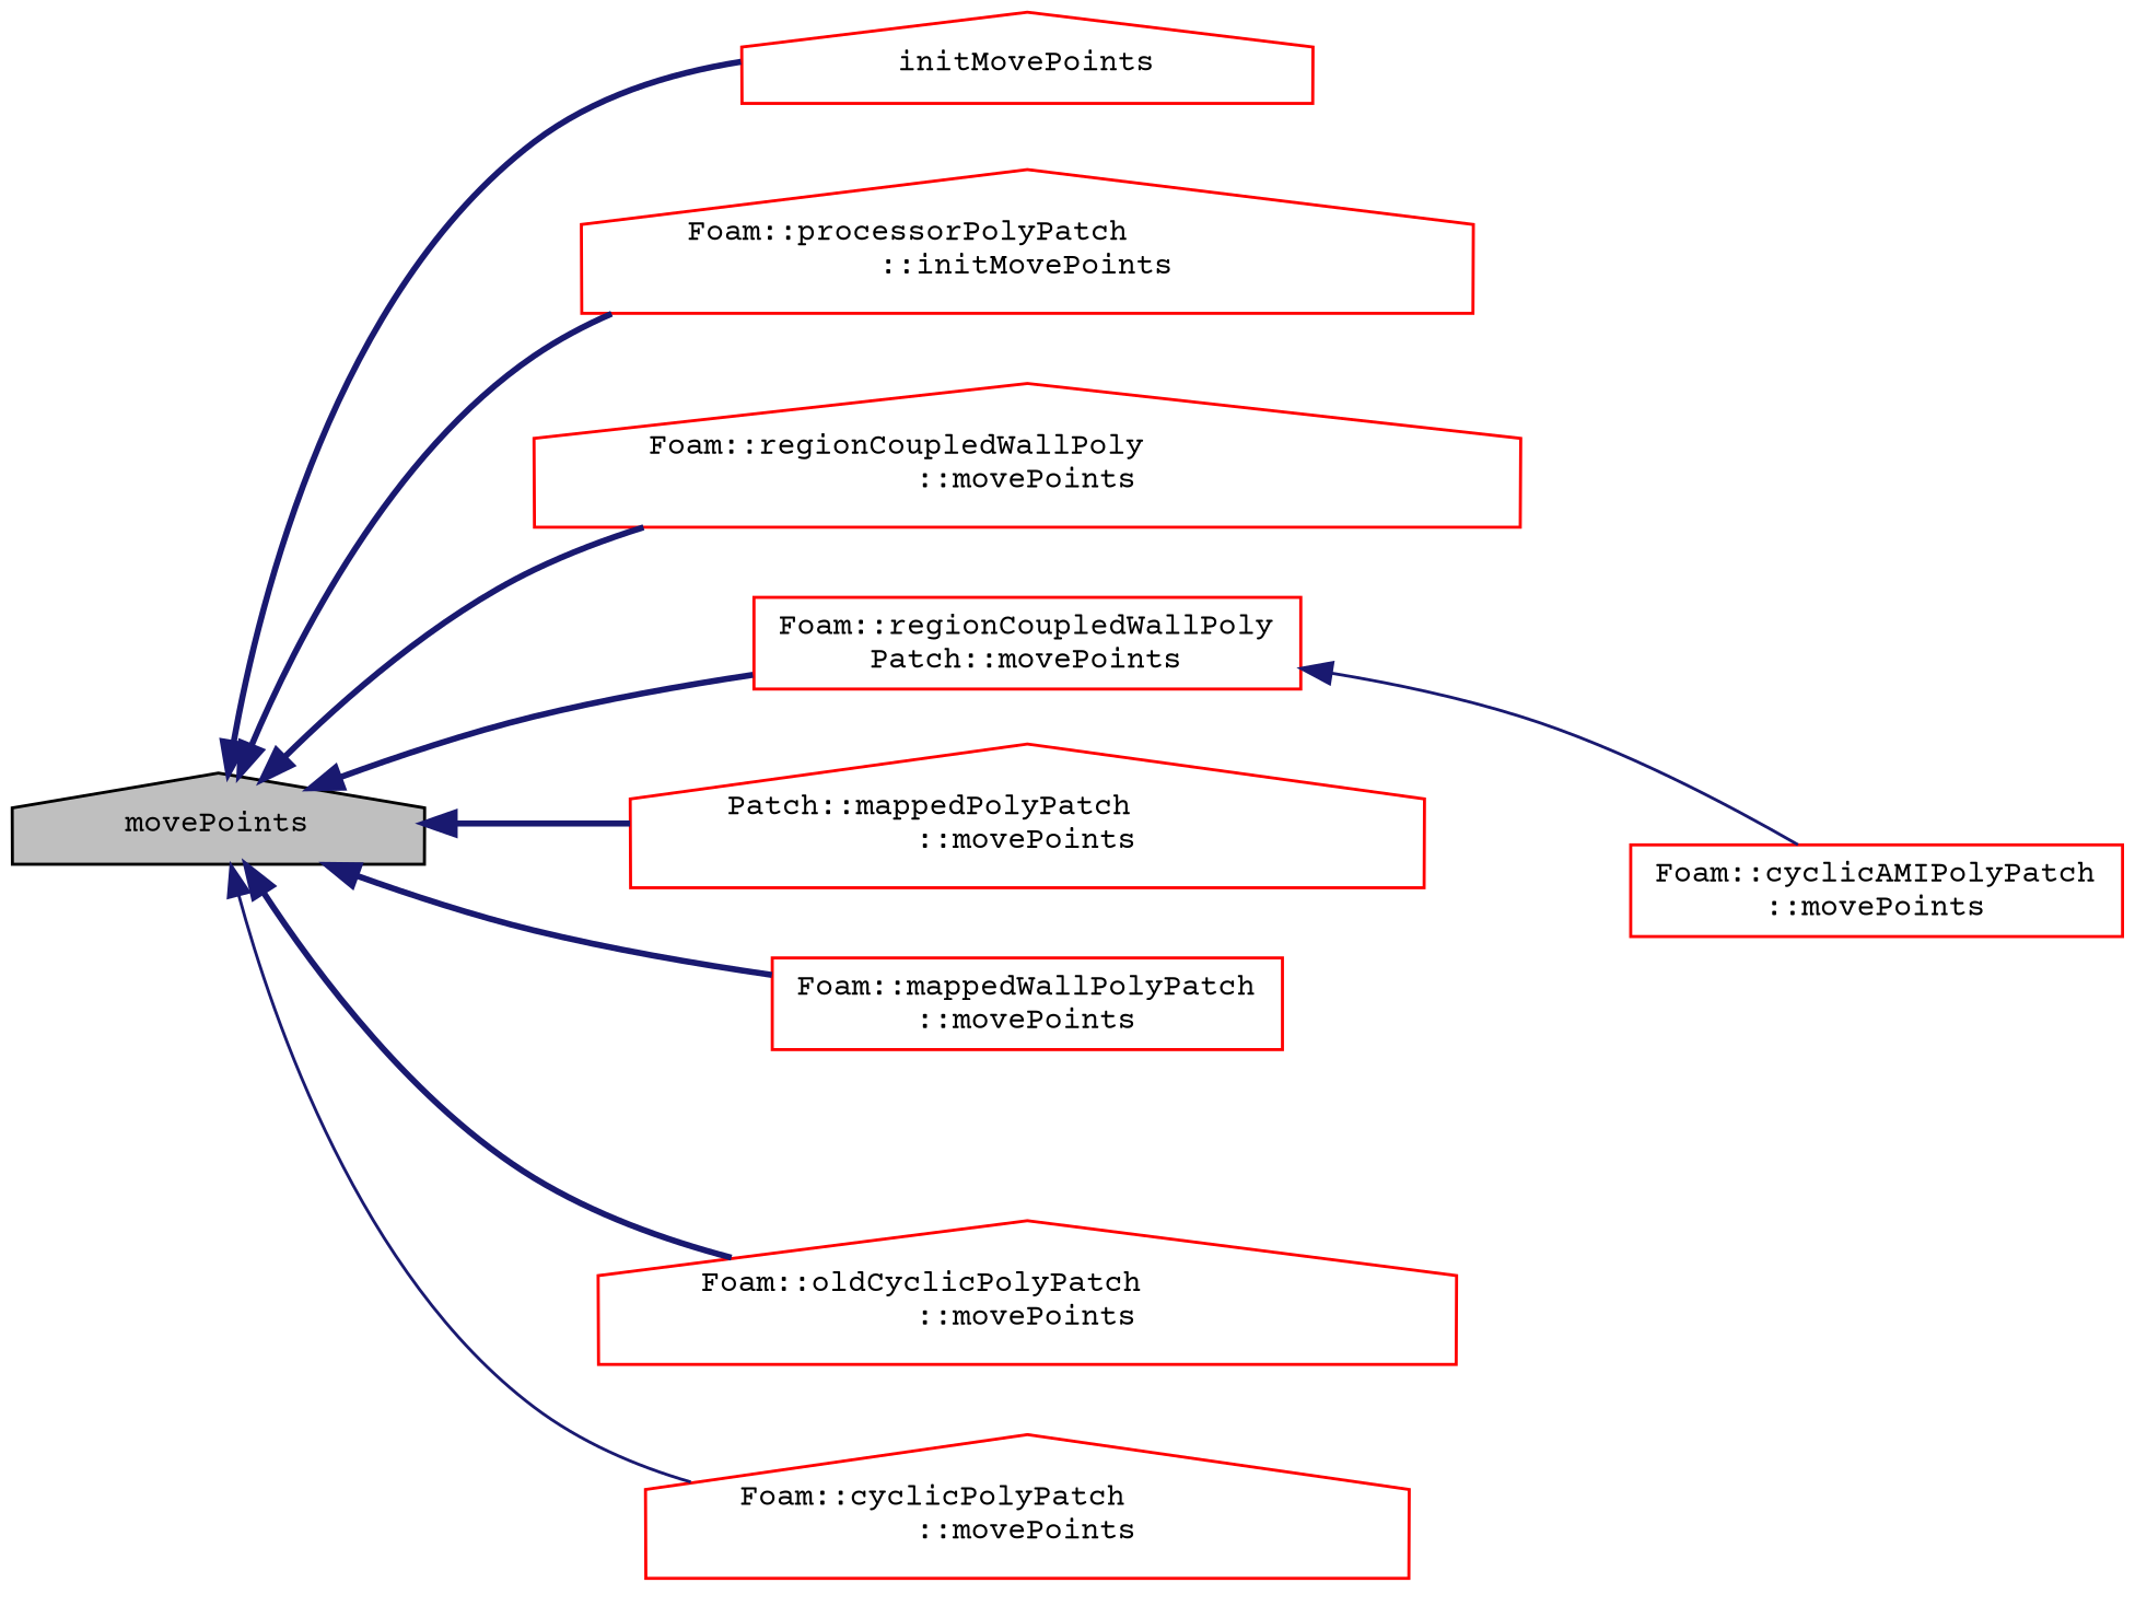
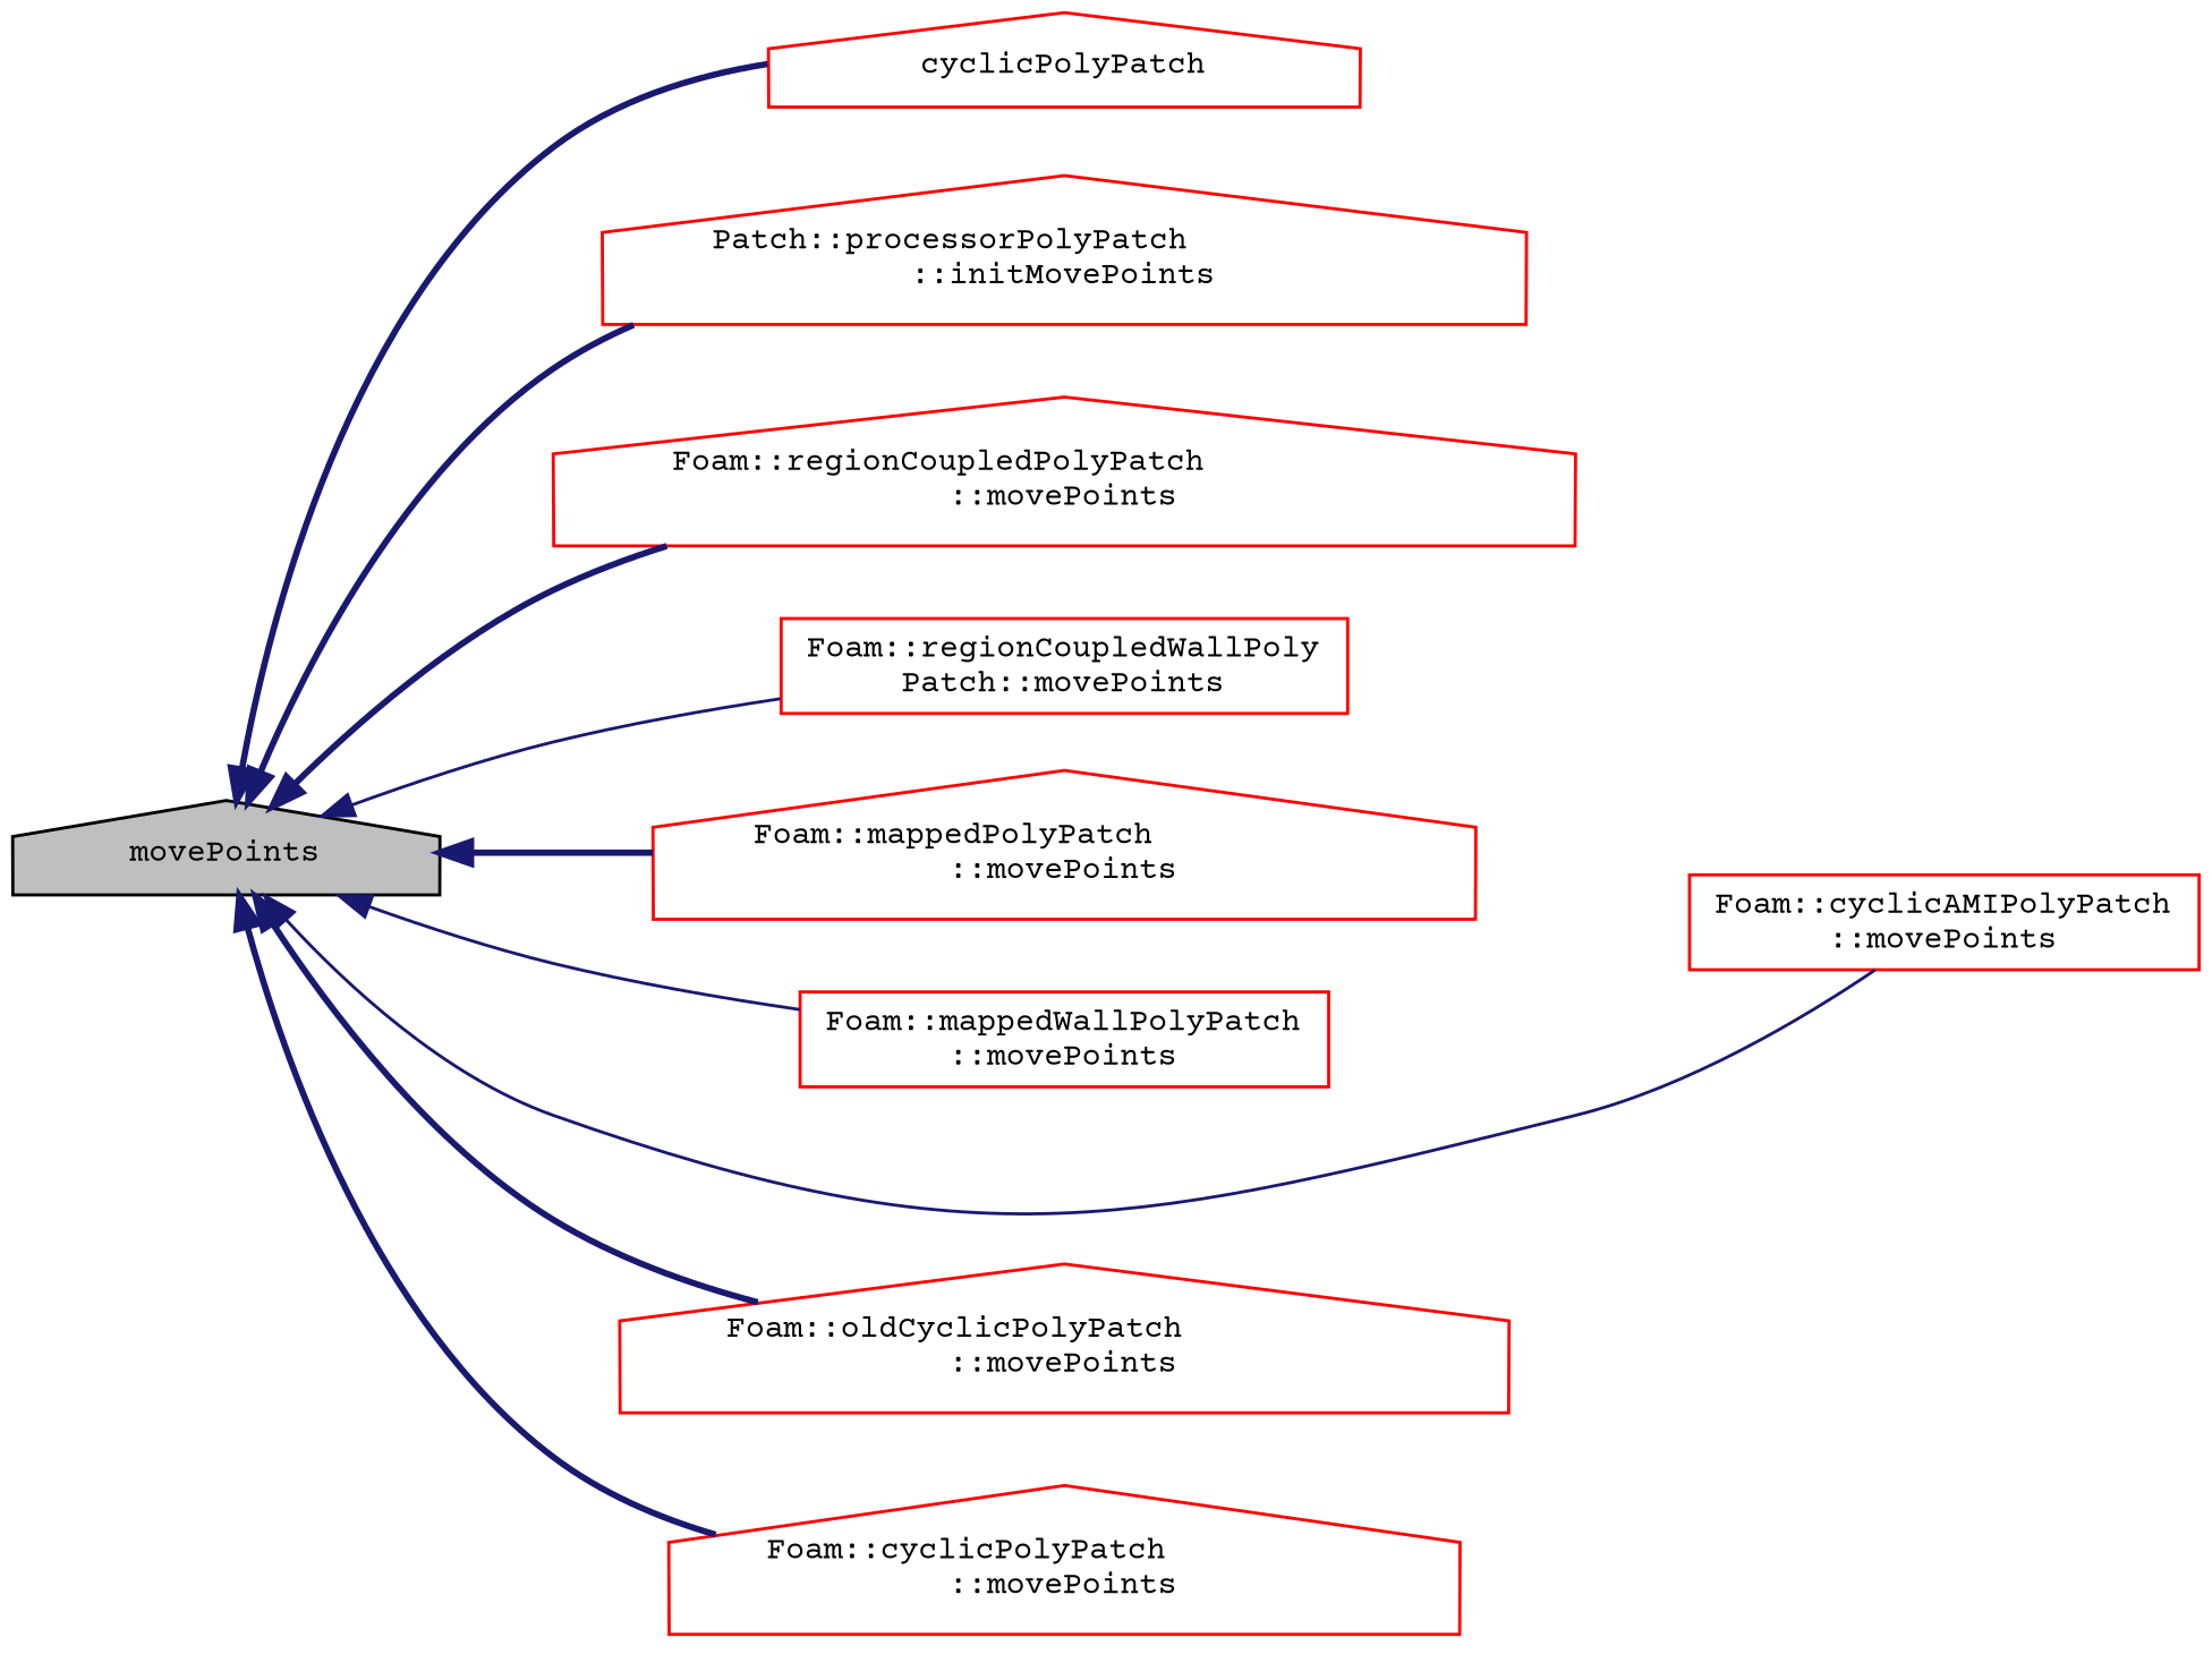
  digraph {
    fontname="Courier Prime"
    rankdir=LR
    node [color=red fontname="Courier Prime" fontsize=10 shape=house]
    edge [color=midnightblue dir=back fontname="Courier Prime" fontsize=10 labelfontname=Helvetica labelfontsize=10 style=bold]
    n1 [color=black fillcolor=grey75 fontcolor=black height=0.2 label=movePoints style=filled width=0.4]
-   n2 [height=0.2 label=initMovePoints width=0.4]
-   n3 [height=0.2 label="Foam::processorPolyPatch\l::initMovePoints" width=0.4]
-   n4 [height=0.2 label="Foam::regionCoupledWallPoly\l::movePoints" width=0.4]
+   n2 [height=0.2 label=cyclicPolyPatch width=0.4]
+   n3 [height=0.2 label="Patch::processorPolyPatch\l::initMovePoints" width=0.4]
+   n4 [height=0.2 label="Foam::regionCoupledPolyPatch\l::movePoints" width=0.4]
    n5 [height=0.2 label="Foam::regionCoupledWallPoly\lPatch::movePoints" shape=box width=0.4]
-   n6 [height=0.2 label="Patch::mappedPolyPatch\l::movePoints" width=0.4]
+   n6 [height=0.2 label="Foam::mappedPolyPatch\l::movePoints" width=0.4]
    n7 [height=0.2 label="Foam::mappedWallPolyPatch\l::movePoints" shape=box width=0.4]
    n8 [height=0.2 label="Foam::cyclicAMIPolyPatch\l::movePoints" shape=box width=0.4]
    n9 [height=0.2 label="Foam::oldCyclicPolyPatch\l::movePoints" width=0.4]
    n10 [height=0.2 label="Foam::cyclicPolyPatch\l::movePoints" width=0.4]
    n1 -> n2
    n1 -> n3
    n1 -> n4
-   n1 -> n5
+   n1 -> n5 [style=solid]
    n1 -> n6
-   n1 -> n7
-   n5 -> n8 [style=solid]
+   n1 -> n7 [style=solid]
+   n1 -> n8 [style=solid]
    n1 -> n9
-   n1 -> n10 [style=solid]
+   n1 -> n10
  }
